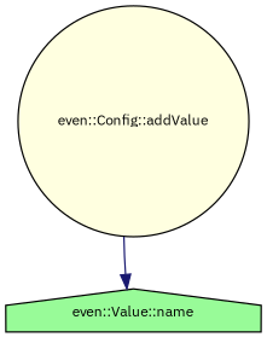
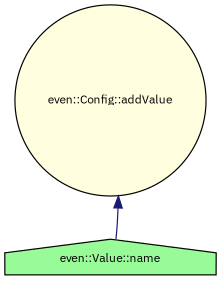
  digraph {
    rankdir=TB
    fontname="IBM Plex Sans"
    node [color=black fontname="IBM Plex Sans" fontsize=10 style=filled]
    n1 [fillcolor=lightyellow fontcolor=black height=0.2 label="even::Config::addValue" shape=circle width=0.4]
    n2 [fillcolor=palegreen height=0.2 label="even::Value::name" shape=house width=0.4]
-   n1 -> n2 [color=midnightblue fontname="IBM Plex Sans" fontsize=10 labelfontname=Helvetica labelfontsize=10 style=solid]
+   n2 -> n1 [color=midnightblue fontname="IBM Plex Sans" fontsize=10 labelfontname=Helvetica labelfontsize=10 style=solid]
  }
